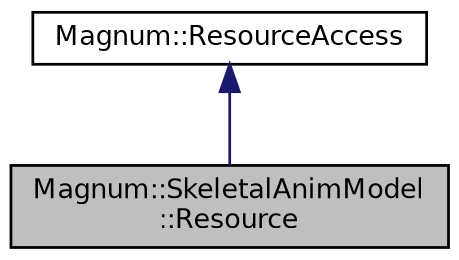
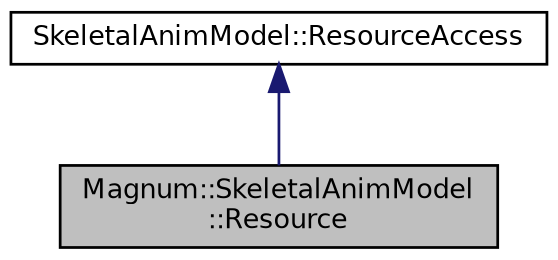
  digraph {
    node [color=black fontname=Helvetica fontsize=10 shape=record style=filled]
    n1 [fillcolor=grey75 fontcolor=black height=0.2 label="Magnum::SkeletalAnimModel\l::Resource" width=0.4]
-   n2 [fillcolor=white height=0.2 label="Magnum::ResourceAccess" width=0.4]
+   n2 [fillcolor=white height=0.2 label="SkeletalAnimModel::ResourceAccess" width=0.4]
    n2 -> n1 [color=midnightblue dir=back fontname=Helvetica fontsize=10 labelfontname=Helvetica labelfontsize=10 style=solid]
  }
